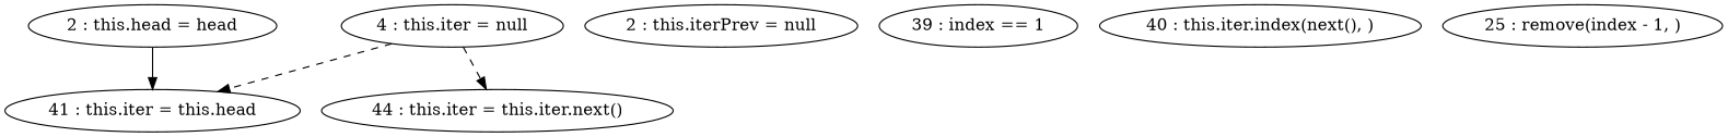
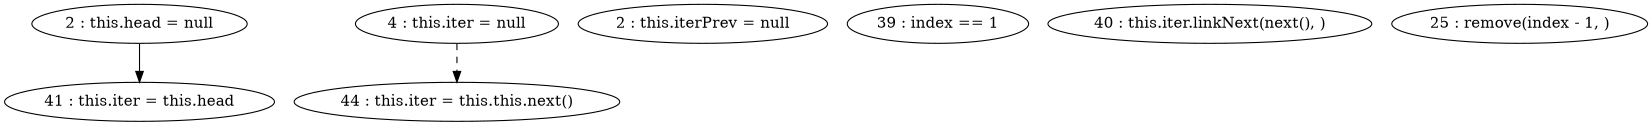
  digraph {
    edge [style=dashed]
-   "2 : this.head = null" [label="2 : this.head = head"]
+   "2 : this.head = null"
    "41 : this.iter = this.head"
    n3 [label="4 : this.iter = null"]
-   "44 : this.iter = this.iter.next()"
+   "44 : this.iter = this.iter.next()" [label="44 : this.iter = this.this.next()"]
    "2 : this.iterPrev = null"
    "39 : index == 1"
-   "40 : this.iter.linkNext(next(), )" [label="40 : this.iter.index(next(), )"]
+   "40 : this.iter.linkNext(next(), )"
    n8 [label="25 : remove(index - 1, )"]
    "2 : this.head = null" -> "41 : this.iter = this.head" [style=""]
-   n3 -> "41 : this.iter = this.head"
    n3 -> "44 : this.iter = this.iter.next()"
  }
